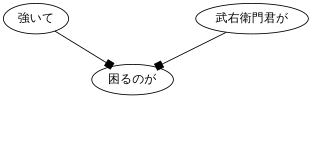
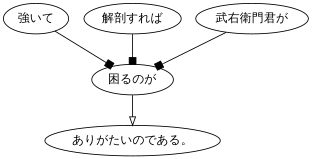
  digraph {
    edge [arrowhead=box]
    n1 [label="強いて"]
    n2 [label="困るのが"]
+   n3 [label="解剖すれば"]
+   n4 [label="ありがたいのである。"]
    n5 [label="武右衛門君が"]
    n1 -> n2
+   n2 -> n4 [arrowhead=onormal]
+   n3 -> n2
    n5 -> n2
  }
